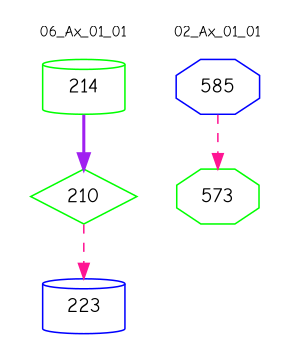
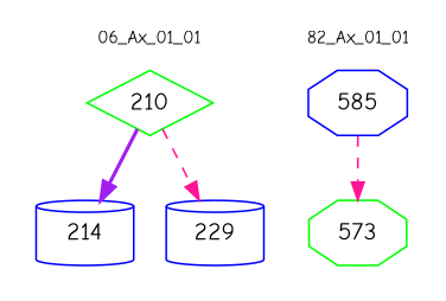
  digraph {
    fontname="Comic Neue"
    node [color=green fontname="Comic Neue" shape=cylinder]
    edge [color=deeppink fontname="Comic Neue" style=dashed]
-   n1 [label=214]
+   n1 [color=blue label=214]
    n2 [label=210 shape=diamond]
-   n3 [color=blue label=223]
+   n3 [color=blue label=229]
    n4 [color=blue label=585 shape=octagon]
    n5 [label=573 shape=octagon]
    subgraph cluster_1 {
      color=white
      fontsize=10
      label="06_Ax_01_01"
      n1
      n2
      n3
    }
    subgraph cluster_2 {
      color=white
      fontsize=10
-     label="02_Ax_01_01"
+     label="82_Ax_01_01"
      n4
      n5
    }
-   n1 -> n2 [color=purple style=bold]
+   n2 -> n1 [color=purple style=bold]
    n2 -> n3
    n4 -> n5
  }
